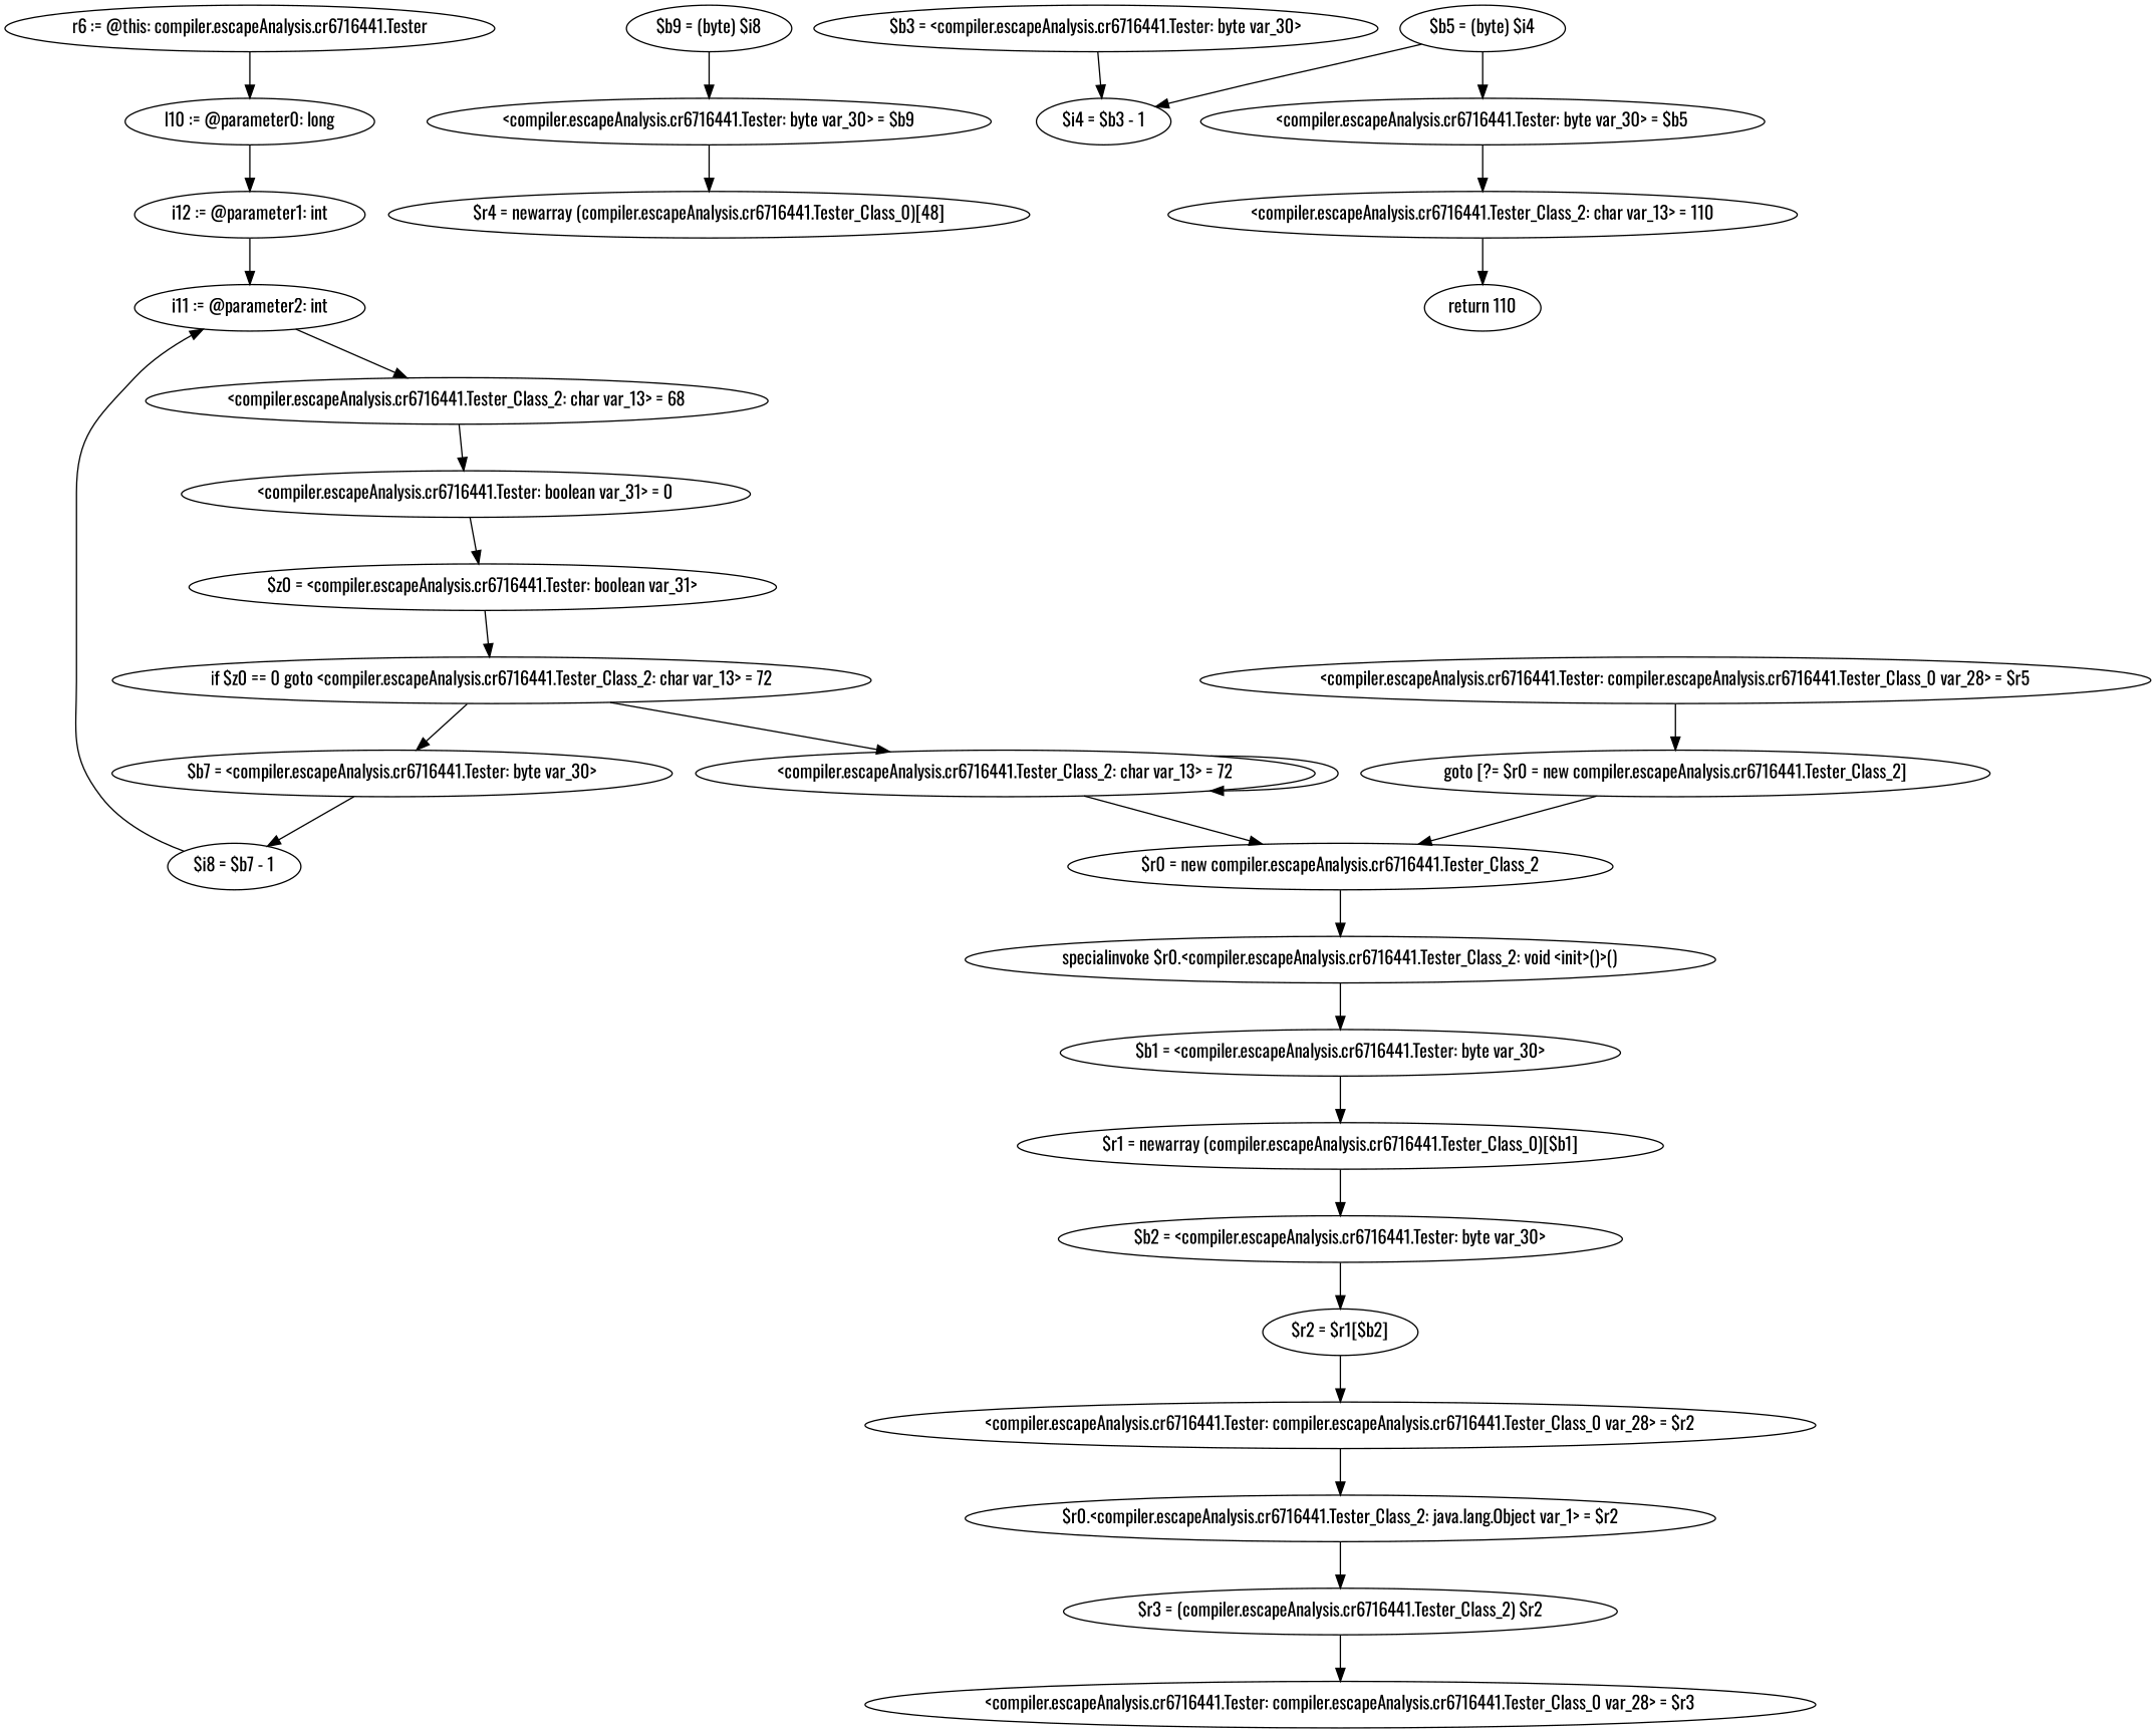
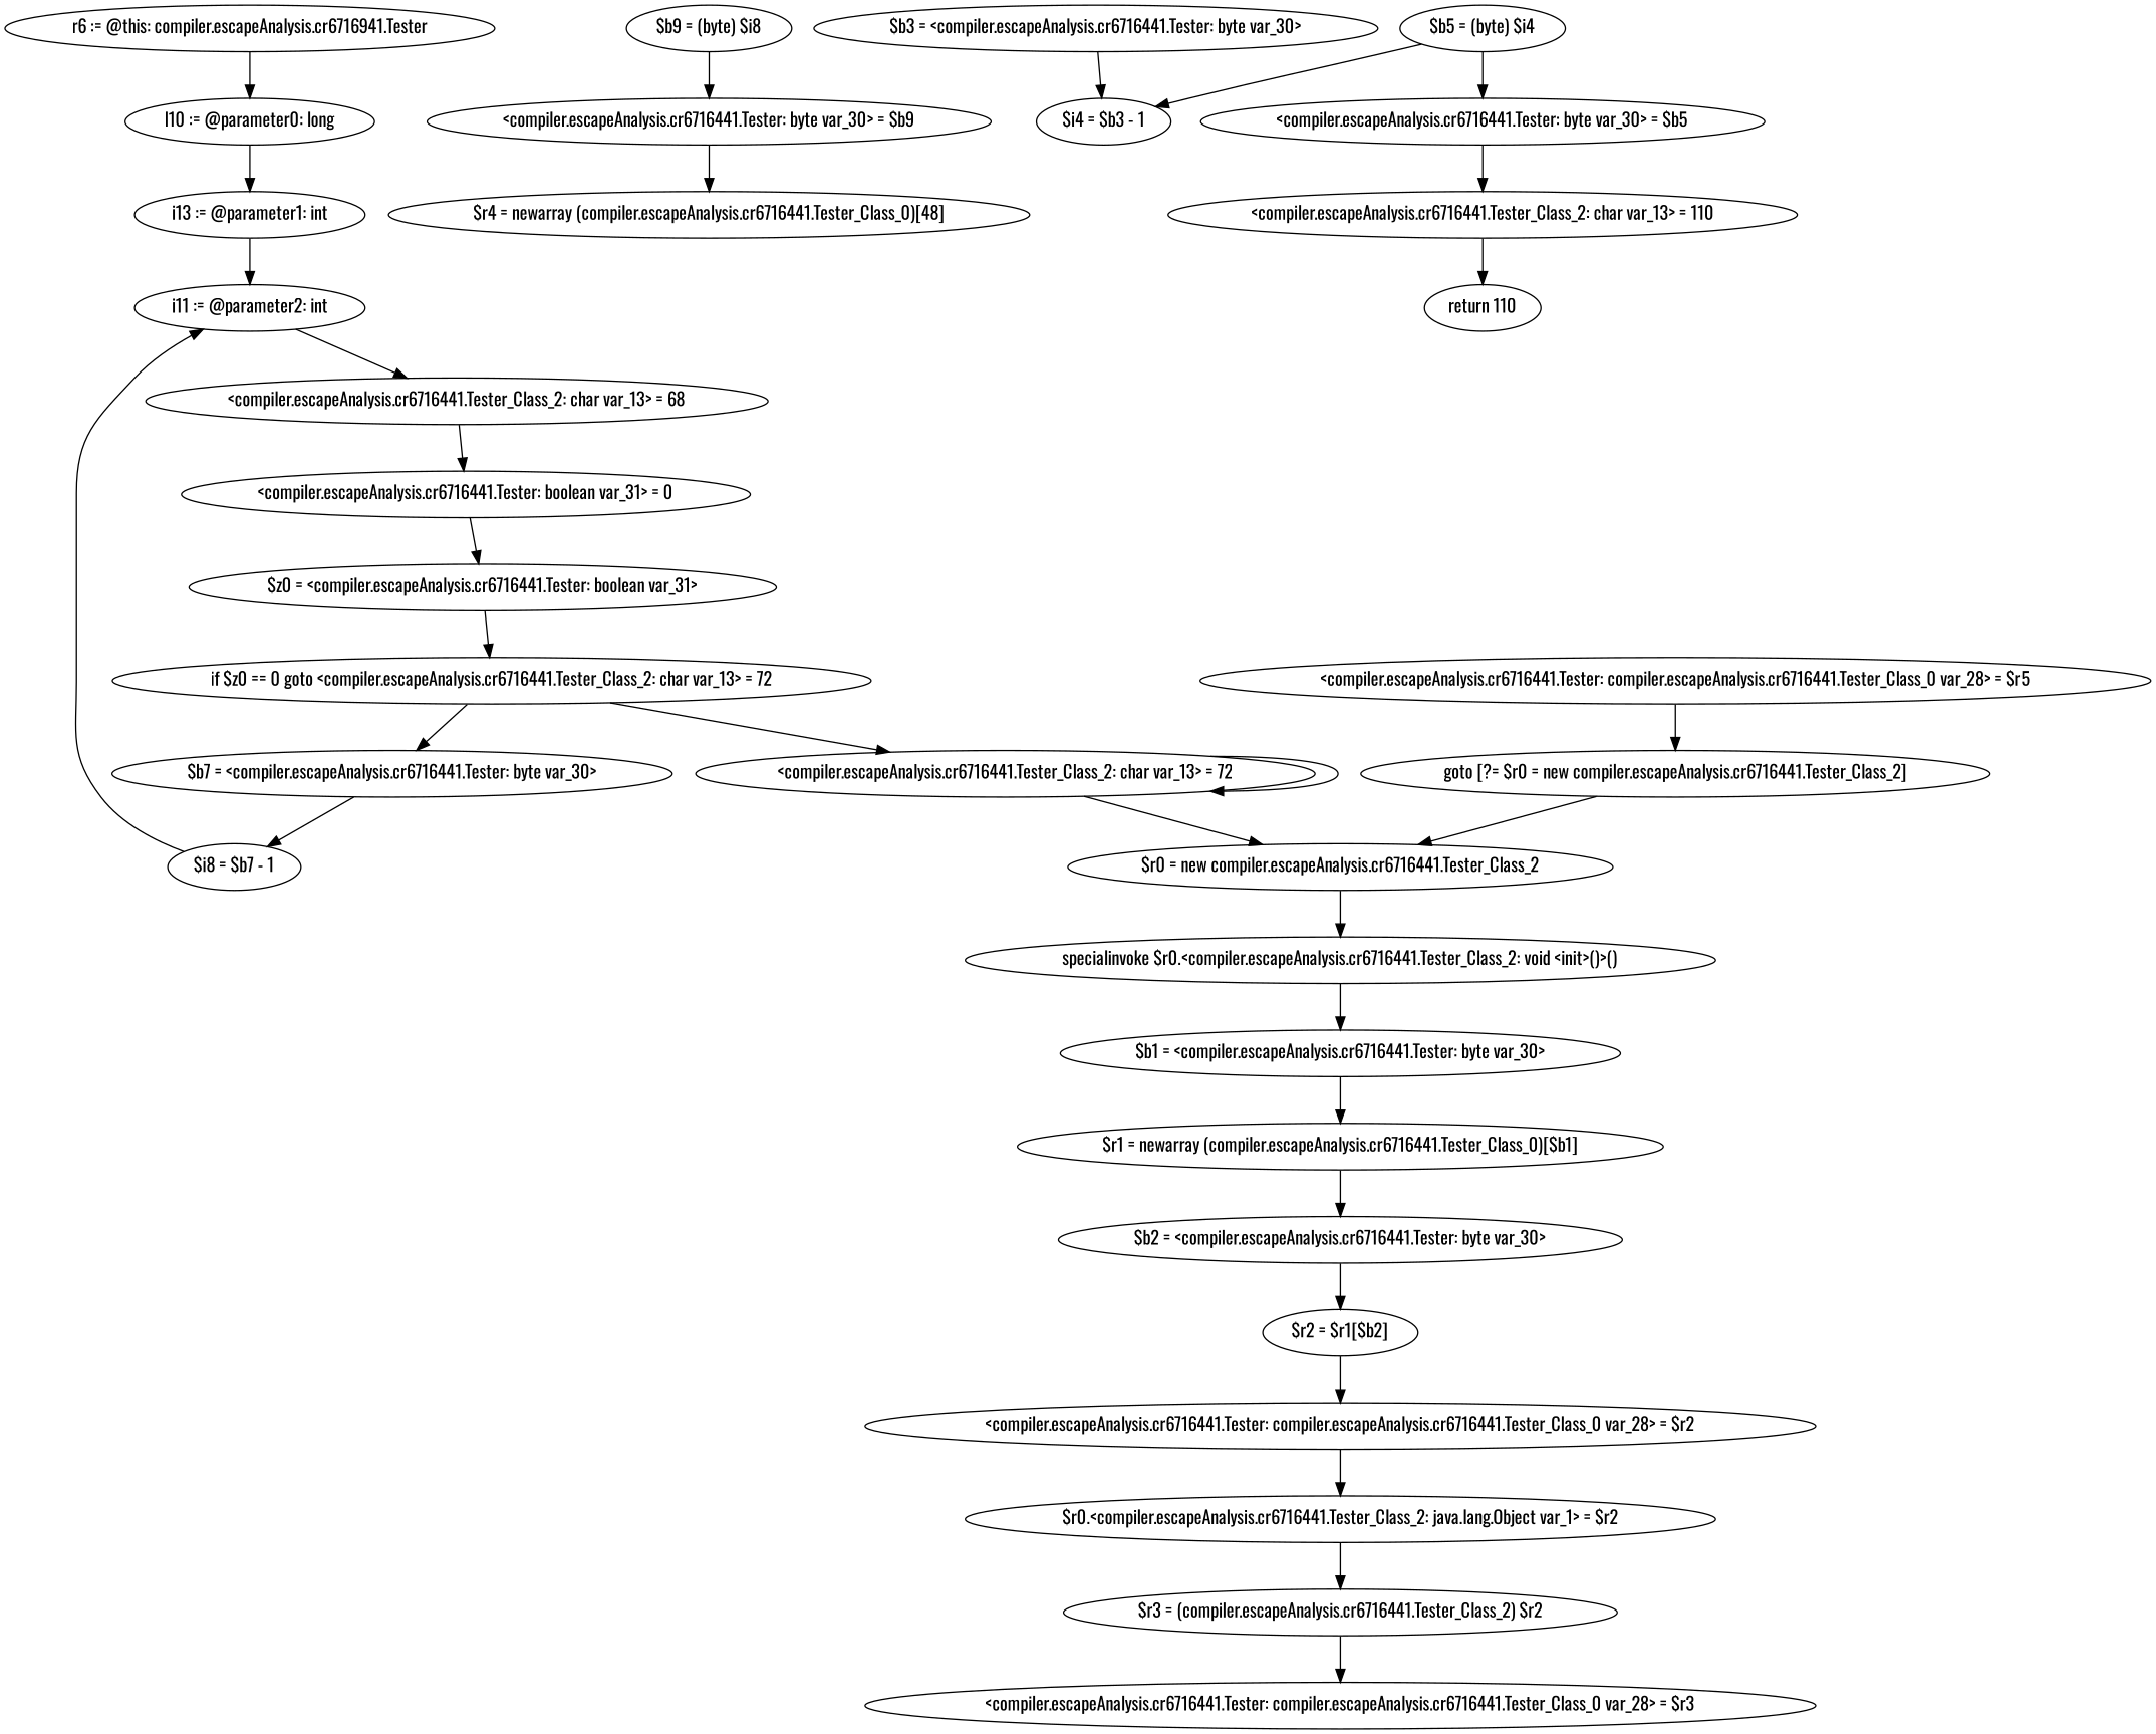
  digraph {
    fontname=Oswald
    node [fontname=Oswald]
    edge [fontname=Oswald]
-   "r6 := @this: compiler.escapeAnalysis.cr6716441.Tester"
+   "r6 := @this: compiler.escapeAnalysis.cr6716441.Tester" [label="r6 := @this: compiler.escapeAnalysis.cr6716941.Tester"]
    "l10 := @parameter0: long"
-   "i12 := @parameter1: int"
+   "i12 := @parameter1: int" [label="i13 := @parameter1: int"]
    "i11 := @parameter2: int"
    "<compiler.escapeAnalysis.cr6716441.Tester_Class_2: char var_13> = 68"
    "<compiler.escapeAnalysis.cr6716441.Tester: boolean var_31> = 0"
    "$z0 = <compiler.escapeAnalysis.cr6716441.Tester: boolean var_31>"
    "if $z0 == 0 goto <compiler.escapeAnalysis.cr6716441.Tester_Class_2: char var_13> = 72"
    "$b7 = <compiler.escapeAnalysis.cr6716441.Tester: byte var_30>"
    "<compiler.escapeAnalysis.cr6716441.Tester_Class_2: char var_13> = 72"
    "$i8 = $b7 - 1"
    "$r0 = new compiler.escapeAnalysis.cr6716441.Tester_Class_2"
    "$b9 = (byte) $i8"
    "<compiler.escapeAnalysis.cr6716441.Tester: byte var_30> = $b9"
    "$r4 = newarray (compiler.escapeAnalysis.cr6716441.Tester_Class_0)[48]"
    "<compiler.escapeAnalysis.cr6716441.Tester: compiler.escapeAnalysis.cr6716441.Tester_Class_0 var_28> = $r5"
    "goto [?= $r0 = new compiler.escapeAnalysis.cr6716441.Tester_Class_2]"
    "specialinvoke $r0.<compiler.escapeAnalysis.cr6716441.Tester_Class_2: void <init>()>()"
    "$b1 = <compiler.escapeAnalysis.cr6716441.Tester: byte var_30>"
    "$r1 = newarray (compiler.escapeAnalysis.cr6716441.Tester_Class_0)[$b1]"
    "$b2 = <compiler.escapeAnalysis.cr6716441.Tester: byte var_30>"
    "$r2 = $r1[$b2]"
    "<compiler.escapeAnalysis.cr6716441.Tester: compiler.escapeAnalysis.cr6716441.Tester_Class_0 var_28> = $r2"
    "$r0.<compiler.escapeAnalysis.cr6716441.Tester_Class_2: java.lang.Object var_1> = $r2"
    "$r3 = (compiler.escapeAnalysis.cr6716441.Tester_Class_2) $r2"
    "<compiler.escapeAnalysis.cr6716441.Tester: compiler.escapeAnalysis.cr6716441.Tester_Class_0 var_28> = $r3"
    "$b3 = <compiler.escapeAnalysis.cr6716441.Tester: byte var_30>"
    "$i4 = $b3 - 1"
    "$b5 = (byte) $i4"
    "<compiler.escapeAnalysis.cr6716441.Tester: byte var_30> = $b5"
    "<compiler.escapeAnalysis.cr6716441.Tester_Class_2: char var_13> = 110"
    "return 110"
    "r6 := @this: compiler.escapeAnalysis.cr6716441.Tester" -> "l10 := @parameter0: long"
    "l10 := @parameter0: long" -> "i12 := @parameter1: int"
    "i12 := @parameter1: int" -> "i11 := @parameter2: int"
    "i11 := @parameter2: int" -> "<compiler.escapeAnalysis.cr6716441.Tester_Class_2: char var_13> = 68"
    "<compiler.escapeAnalysis.cr6716441.Tester_Class_2: char var_13> = 68" -> "<compiler.escapeAnalysis.cr6716441.Tester: boolean var_31> = 0"
    "<compiler.escapeAnalysis.cr6716441.Tester: boolean var_31> = 0" -> "$z0 = <compiler.escapeAnalysis.cr6716441.Tester: boolean var_31>"
    "$z0 = <compiler.escapeAnalysis.cr6716441.Tester: boolean var_31>" -> "if $z0 == 0 goto <compiler.escapeAnalysis.cr6716441.Tester_Class_2: char var_13> = 72"
    "if $z0 == 0 goto <compiler.escapeAnalysis.cr6716441.Tester_Class_2: char var_13> = 72" -> "$b7 = <compiler.escapeAnalysis.cr6716441.Tester: byte var_30>"
    "if $z0 == 0 goto <compiler.escapeAnalysis.cr6716441.Tester_Class_2: char var_13> = 72" -> "<compiler.escapeAnalysis.cr6716441.Tester_Class_2: char var_13> = 72"
    "$b7 = <compiler.escapeAnalysis.cr6716441.Tester: byte var_30>" -> "$i8 = $b7 - 1"
    "<compiler.escapeAnalysis.cr6716441.Tester_Class_2: char var_13> = 72" -> "<compiler.escapeAnalysis.cr6716441.Tester_Class_2: char var_13> = 72"
    "<compiler.escapeAnalysis.cr6716441.Tester_Class_2: char var_13> = 72" -> "$r0 = new compiler.escapeAnalysis.cr6716441.Tester_Class_2"
    "$i8 = $b7 - 1" -> "i11 := @parameter2: int"
    "$r0 = new compiler.escapeAnalysis.cr6716441.Tester_Class_2" -> "specialinvoke $r0.<compiler.escapeAnalysis.cr6716441.Tester_Class_2: void <init>()>()"
    "$b9 = (byte) $i8" -> "<compiler.escapeAnalysis.cr6716441.Tester: byte var_30> = $b9"
    "<compiler.escapeAnalysis.cr6716441.Tester: byte var_30> = $b9" -> "$r4 = newarray (compiler.escapeAnalysis.cr6716441.Tester_Class_0)[48]"
    "<compiler.escapeAnalysis.cr6716441.Tester: compiler.escapeAnalysis.cr6716441.Tester_Class_0 var_28> = $r5" -> "goto [?= $r0 = new compiler.escapeAnalysis.cr6716441.Tester_Class_2]"
    "goto [?= $r0 = new compiler.escapeAnalysis.cr6716441.Tester_Class_2]" -> "$r0 = new compiler.escapeAnalysis.cr6716441.Tester_Class_2"
    "specialinvoke $r0.<compiler.escapeAnalysis.cr6716441.Tester_Class_2: void <init>()>()" -> "$b1 = <compiler.escapeAnalysis.cr6716441.Tester: byte var_30>"
    "$b1 = <compiler.escapeAnalysis.cr6716441.Tester: byte var_30>" -> "$r1 = newarray (compiler.escapeAnalysis.cr6716441.Tester_Class_0)[$b1]"
    "$r1 = newarray (compiler.escapeAnalysis.cr6716441.Tester_Class_0)[$b1]" -> "$b2 = <compiler.escapeAnalysis.cr6716441.Tester: byte var_30>"
    "$b2 = <compiler.escapeAnalysis.cr6716441.Tester: byte var_30>" -> "$r2 = $r1[$b2]"
    "$r2 = $r1[$b2]" -> "<compiler.escapeAnalysis.cr6716441.Tester: compiler.escapeAnalysis.cr6716441.Tester_Class_0 var_28> = $r2"
    "<compiler.escapeAnalysis.cr6716441.Tester: compiler.escapeAnalysis.cr6716441.Tester_Class_0 var_28> = $r2" -> "$r0.<compiler.escapeAnalysis.cr6716441.Tester_Class_2: java.lang.Object var_1> = $r2"
    "$r0.<compiler.escapeAnalysis.cr6716441.Tester_Class_2: java.lang.Object var_1> = $r2" -> "$r3 = (compiler.escapeAnalysis.cr6716441.Tester_Class_2) $r2"
    "$r3 = (compiler.escapeAnalysis.cr6716441.Tester_Class_2) $r2" -> "<compiler.escapeAnalysis.cr6716441.Tester: compiler.escapeAnalysis.cr6716441.Tester_Class_0 var_28> = $r3"
    "$b3 = <compiler.escapeAnalysis.cr6716441.Tester: byte var_30>" -> "$i4 = $b3 - 1"
    "$b5 = (byte) $i4" -> "$i4 = $b3 - 1"
    "$b5 = (byte) $i4" -> "<compiler.escapeAnalysis.cr6716441.Tester: byte var_30> = $b5"
    "<compiler.escapeAnalysis.cr6716441.Tester: byte var_30> = $b5" -> "<compiler.escapeAnalysis.cr6716441.Tester_Class_2: char var_13> = 110"
    "<compiler.escapeAnalysis.cr6716441.Tester_Class_2: char var_13> = 110" -> "return 110"
  }
